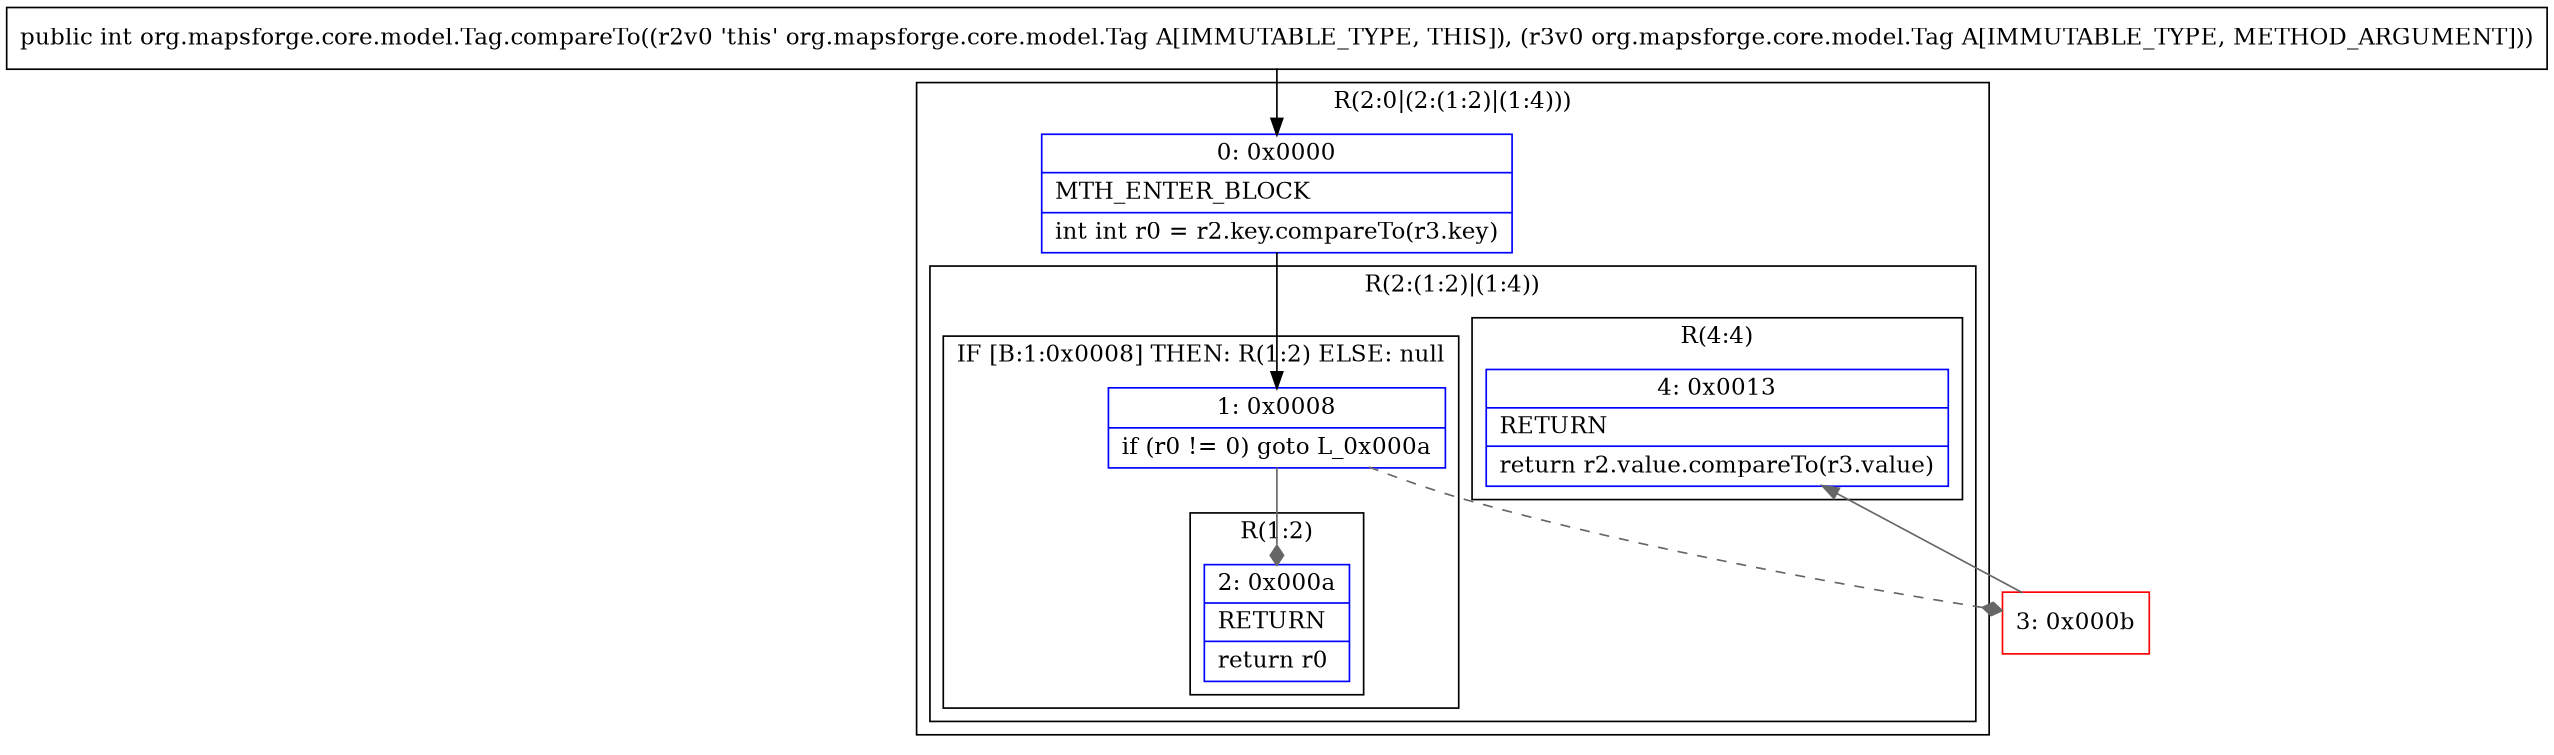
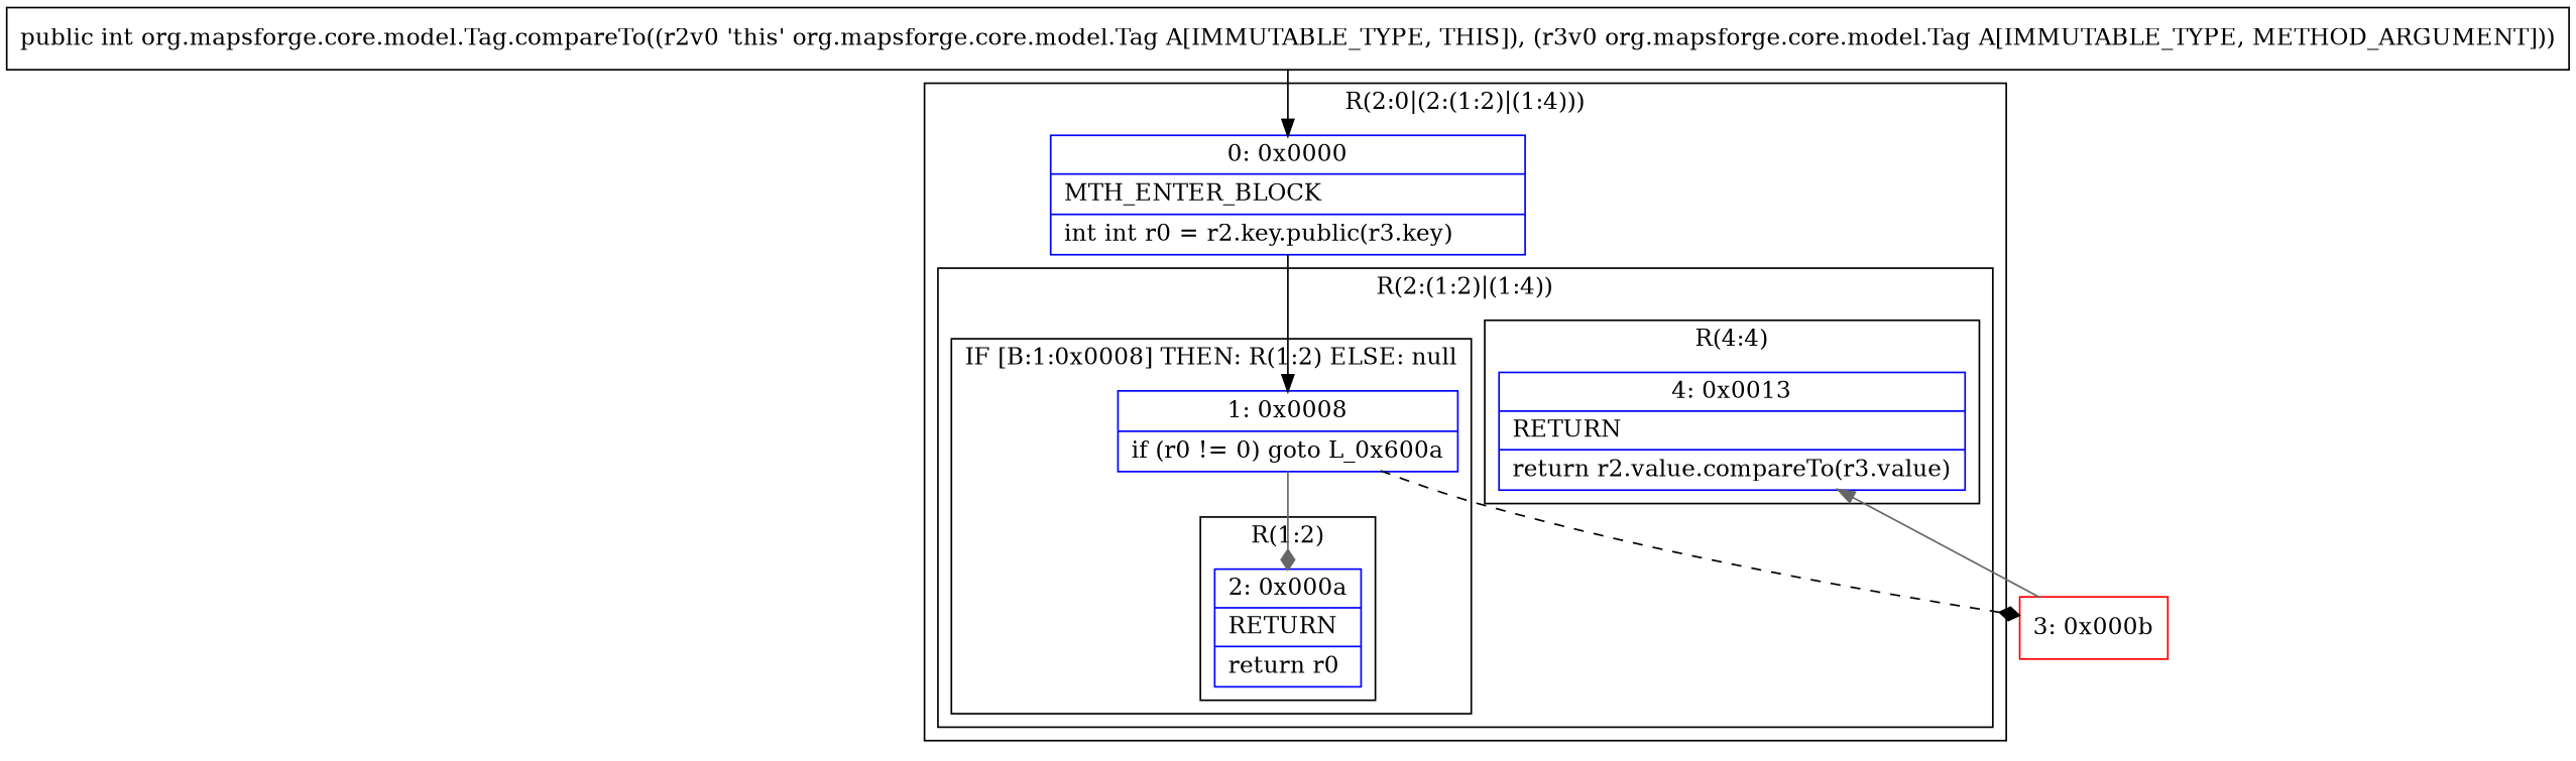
  digraph {
    node [color=blue shape=record]
    edge [arrowhead=normal color=black]
    n1 [label="{2\:\ 0x000a|RETURN\l|return r0\l}"]
-   n2 [label="{1\:\ 0x0008|if (r0 != 0) goto L_0x000a\l}"]
+   n2 [label="{1\:\ 0x0008|if (r0 != 0) goto L_0x600a\l}"]
    n3 [label="{4\:\ 0x0013|RETURN\l|return r2.value.compareTo(r3.value)\l}"]
-   n4 [label="{0\:\ 0x0000|MTH_ENTER_BLOCK\l|int int r0 = r2.key.compareTo(r3.key)\l}"]
+   n4 [label="{0\:\ 0x0000|MTH_ENTER_BLOCK\l|int int r0 = r2.key.public(r3.key)\l}"]
    n5 [color=red label="{3\:\ 0x000b}"]
    n6 [label="{public int org.mapsforge.core.model.Tag.compareTo((r2v0 'this' org.mapsforge.core.model.Tag A[IMMUTABLE_TYPE, THIS]), (r3v0 org.mapsforge.core.model.Tag A[IMMUTABLE_TYPE, METHOD_ARGUMENT])) }" color=""]
    subgraph cluster_1 {
      label="R(2:0|(2:(1:2)|(1:4)))"
      n4
      subgraph cluster_2 {
        label="R(2:(1:2)|(1:4))"
        subgraph cluster_3 {
          label="IF [B:1:0x0008] THEN: R(1:2) ELSE: null"
          n2
          subgraph cluster_4 {
            label="R(1:2)"
            n1
          }
        }
        subgraph cluster_5 {
          label="R(4:4)"
          n3
        }
      }
    }
    n2 -> n1 [arrowhead=diamond color=gray40]
-   n2 -> n5 [arrowhead=diamond color=gray40 style=dashed]
+   n2 -> n5 [arrowhead=diamond style=dashed]
    n4 -> n2
    n5 -> n3 [color=gray40]
    n6 -> n4
  }
